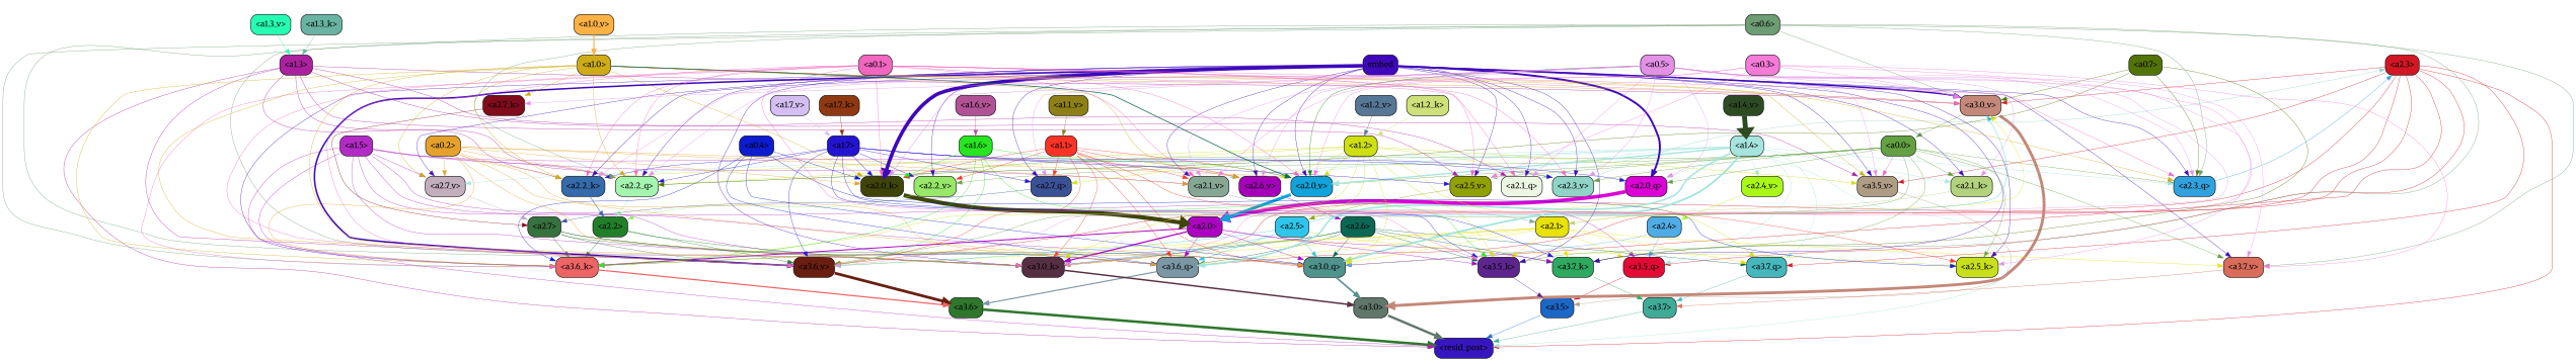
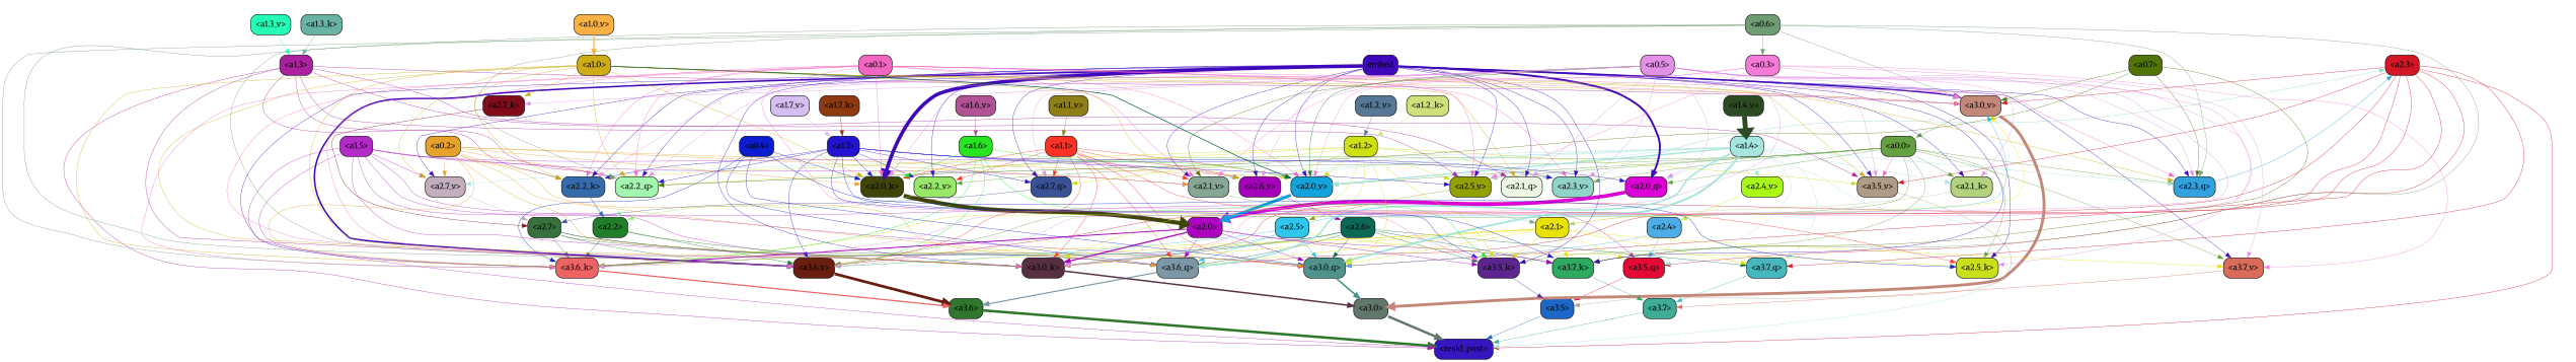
  strict digraph {
    fontname=Merriweather
    splines=true
    node [color=black fontname=Merriweather shape=box style="filled, rounded"]
    edge [color="#3f08ba" fontname=Merriweather penwidth=0.6]
    "<a3.7>" [fillcolor="#40ab97"]
    "<resid_post>" [fillcolor="#3617bf"]
    "<a3.6>" [fillcolor="#2e772d"]
    "<a3.5>" [fillcolor="#1c67c7"]
    "<a3.0>" [fillcolor="#61776c"]
    "<a2.3>" [fillcolor="#d21624"]
    "<a3.7_q>" [fillcolor="#46b7bd"]
    "<a3.6_q>" [fillcolor="#7b96a4"]
    "<a3.5_q>" [fillcolor="#e50a36"]
    "<a3.0_q>" [fillcolor="#50938c"]
    "<a3.0_k>" [fillcolor="#572f42"]
    "<a3.6_v>" [fillcolor="#681e10"]
    "<a3.5_v>" [fillcolor="#af9c85"]
    "<a3.0_v>" [fillcolor="#c38879"]
    "<a0.0>" [fillcolor="#64a142"]
    "<a1.5>" [fillcolor="#b32bc6"]
    "<a3.6_k>" [fillcolor="#ee6464"]
    "<a2.2_q>" [fillcolor="#a3f5af"]
    "<a2.7_v>" [fillcolor="#c2aebd"]
    "<a2.6_v>" [fillcolor="#a601ba"]
    "<a2.1_v>" [fillcolor="#86a794"]
    "<a2.2>" [fillcolor="#217f2a"]
    "<a2.7>" [fillcolor="#37713e"]
    "<a2.6>" [fillcolor="#0b6855"]
    "<a2.1>" [fillcolor="#e8e209"]
    "<a3.7_k>" [fillcolor="#2ea960"]
    "<a3.5_k>" [fillcolor="#5d268e"]
    "<a3.7_v>" [fillcolor="#d96c5a"]
    "<a1.4>" [fillcolor="#a5e5de"]
    "<a2.3_q>" [fillcolor="#32a2df"]
    "<a2.1_q>" [fillcolor="#ebf6e3"]
    "<a2.0_q>" [fillcolor="#db03d6"]
    "<a2.1_k>" [fillcolor="#b3d27d"]
    "<a2.5_v>" [fillcolor="#90a203"]
    "<a2.4_v>" [fillcolor="#a9f817"]
    "<a2.0_v>" [fillcolor="#11a3da"]
    "<a2.0>" [fillcolor="#ac04c1"]
    "<a2.5>" [fillcolor="#30c6eb"]
    "<a2.4>" [fillcolor="#50ace4"]
    "<a2.5_k>" [fillcolor="#c7e01b"]
    "<a1.3>" [fillcolor="#ac21a0"]
    "<a2.2_k>" [fillcolor="#356aab"]
    "<a1.1>" [fillcolor="#fb3327"]
    "<a2.7_q>" [fillcolor="#3b5195"]
    "<a2.0_k>" [fillcolor="#3f4409"]
    "<a2.2_v>" [fillcolor="#97e769"]
    "<a0.4>" [fillcolor="#0c1cce"]
    "<a0.2>" [fillcolor="#e5a12b"]
    "<a1.2>" [fillcolor="#cedf14"]
    "<a2.3_v>" [fillcolor="#90d3c7"]
    "<a1.7>" [fillcolor="#2414d2"]
    "<a0.7>" [fillcolor="#517407"]
    "<a0.6>" [fillcolor="#6e9c73"]
    embed [fillcolor="#3f08ba"]
    "<a1.6>" [fillcolor="#27e621"]
    "<a1.0>" [fillcolor="#ceac17"]
    "<a2.7_k>" [fillcolor="#800c1c"]
    "<a0.5>" [fillcolor="#e291e7"]
    "<a0.1>" [fillcolor="#f166c0"]
    "<a0.3>" [fillcolor="#f67bd8"]
    "<a1.7_k>" [fillcolor="#8f3912"]
    "<a1.3_k>" [fillcolor="#68b3a1"]
    "<a1.2_k>" [fillcolor="#cde07a"]
    "<a1.7_v>" [fillcolor="#d5bff2"]
    "<a1.6_v>" [fillcolor="#b15296"]
    "<a1.4_v>" [fillcolor="#2d4b23"]
    "<a1.3_v>" [fillcolor="#25ffb3"]
    "<a1.2_v>" [fillcolor="#567795"]
    "<a1.1_v>" [fillcolor="#8e8016"]
    "<a1.0_v>" [fillcolor="#fcb145"]
    "<a3.7>" -> "<resid_post>" [color="#40ab97" penwidth=0.6239100098609924]
    "<a3.6>" -> "<resid_post>" [color="#2e772d" penwidth=4.569062113761902]
    "<a3.5>" -> "<resid_post>" [color="#1c67c7"]
    "<a3.0>" -> "<resid_post>" [color="#61776c" penwidth=4.283544182777405]
    "<a2.3>" -> "<resid_post>" [color="#d21624"]
    "<a2.3>" -> "<a3.7_q>" [color="#d21624"]
    "<a2.3>" -> "<a3.6_q>" [color="#d21624"]
    "<a2.3>" -> "<a3.5_q>" [color="#d21624"]
    "<a2.3>" -> "<a3.0_q>" [color="#d21624"]
    "<a2.3>" -> "<a3.0_k>" [color="#d21624"]
    "<a2.3>" -> "<a3.6_v>" [color="#d21624"]
    "<a2.3>" -> "<a3.5_v>" [color="#d21624"]
    "<a2.3>" -> "<a3.0_v>" [color="#d21624"]
    "<a3.7_q>" -> "<a3.7>" [color="#46b7bd"]
    "<a3.6_q>" -> "<a3.6>" [color="#7b96a4" penwidth=2.0344843566417694]
    "<a3.5_q>" -> "<a3.5>" [color="#e50a36"]
    "<a3.0_q>" -> "<a3.0>" [color="#50938c" penwidth=2.863015294075012]
    "<a3.0_k>" -> "<a3.0>" [color="#572f42" penwidth=2.6323853135108948]
    "<a3.6_v>" -> "<a3.6>" [color="#681e10" penwidth=4.972373723983765]
    "<a3.5_v>" -> "<a3.5>" [color="#af9c85"]
    "<a3.0_v>" -> "<a3.0>" [color="#c38879" penwidth=5.1638524532318115]
    "<a3.0_v>" -> "<a0.0>" [color="#64a142"]
    "<a0.0>" -> "<a3.6_v>" [color="#64a142"]
    "<a0.0>" -> "<a3.5_v>" [color="#f166c0"]
    "<a0.0>" -> "<a3.5_k>" [color="#64a142"]
    "<a0.0>" -> "<a3.7_v>" [color="#64a142"]
    "<a0.0>" -> "<a2.3_q>" [color="#64a142"]
    "<a0.0>" -> "<a2.0_q>" [color="#64a142"]
    "<a0.0>" -> "<a2.1_k>" [color="#64a142"]
    "<a0.0>" -> "<a2.5_v>" [color="#64a142"]
    "<a0.0>" -> "<a2.0_v>" [color="#64a142"]
    "<a0.0>" -> "<a2.5_k>" [color="#64a142"]
    "<a0.0>" -> "<a2.0_k>" [color="#64a142"]
    "<a0.0>" -> "<a2.2_v>" [color="#64a142"]
    "<a0.0>" -> "<a2.3_v>" [color="#64a142"]
    "<a1.5>" -> "<resid_post>" [color="#b32bc6"]
    "<a1.5>" -> "<a3.6_q>" [color="#b32bc6"]
    "<a1.5>" -> "<a3.5_q>" [color="#b32bc6"]
    "<a1.5>" -> "<a3.0_q>" [color="#b32bc6"]
    "<a1.5>" -> "<a3.0_k>" [color="#b32bc6"]
    "<a1.5>" -> "<a3.6_k>" [color="#b32bc6"]
    "<a1.5>" -> "<a2.2_q>" [color="#b32bc6"]
    "<a1.5>" -> "<a2.7_v>" [color="#b32bc6"]
    "<a1.5>" -> "<a2.6_v>" [color="#b32bc6"]
    "<a1.5>" -> "<a2.1_v>" [color="#b32bc6"]
    "<a3.6_k>" -> "<a3.6>" [color="#ee6464" penwidth=2.1770318150520325]
    "<a2.2_q>" -> "<a2.2>" [color="#a3f5af" penwidth=0.7441773414611816]
    "<a2.7_v>" -> "<a2.7>" [color="#c2aebd"]
    "<a2.6_v>" -> "<a2.6>" [color="#a601ba"]
    "<a2.1_v>" -> "<a2.1>" [color="#86a794"]
    "<a2.2>" -> "<a3.0_k>" [color="#217f2a"]
    "<a2.2>" -> "<a3.6_v>" [color="#217f2a"]
    "<a2.2>" -> "<a3.6_k>" [color="#217f2a"]
    "<a2.7>" -> "<a3.6_q>" [color="#37713e"]
    "<a2.7>" -> "<a3.0_q>" [color="#37713e"]
    "<a2.7>" -> "<a3.0_k>" [color="#37713e"]
    "<a2.7>" -> "<a3.6_v>" [color="#37713e"]
    "<a2.7>" -> "<a3.6_k>" [color="#37713e"]
    "<a2.6>" -> "<a3.7_q>" [color="#0b6855"]
    "<a2.6>" -> "<a3.6_q>" [color="#0b6855"]
    "<a2.6>" -> "<a3.0_q>" [color="#0b6855"]
    "<a2.6>" -> "<a3.0_k>" [color="#0b6855"]
    "<a2.6>" -> "<a3.6_k>" [color="#0b6855"]
    "<a2.6>" -> "<a3.7_k>" [color="#0b6855"]
    "<a2.6>" -> "<a3.5_k>" [color="#0b6855"]
    "<a2.1>" -> "<a3.7_q>" [color="#e8e209"]
    "<a2.1>" -> "<a3.6_q>" [color="#e8e209"]
    "<a2.1>" -> "<a3.5_q>" [color="#e8e209"]
    "<a2.1>" -> "<a3.0_q>" [color="#e8e209"]
    "<a2.1>" -> "<a3.0_k>" [color="#e8e209"]
    "<a2.1>" -> "<a3.6_v>" [color="#e8e209"]
    "<a2.1>" -> "<a3.0_v>" [color="#e8e209"]
    "<a2.1>" -> "<a3.6_k>" [color="#e8e209"]
    "<a2.1>" -> "<a3.7_k>" [color="#e8e209"]
    "<a2.1>" -> "<a3.5_k>" [color="#e8e209"]
    "<a2.1>" -> "<a3.7_v>" [color="#e8e209"]
    "<a3.7_k>" -> "<a3.7>" [color="#2ea960"]
    "<a3.5_k>" -> "<a3.5>" [color="#5d268e"]
    "<a3.7_v>" -> "<a3.7>" [color="#d96c5a"]
    "<a1.4>" -> "<resid_post>" [color="#a5e5de"]
    "<a1.4>" -> "<a3.7_q>" [color="#a5e5de"]
    "<a1.4>" -> "<a3.6_q>" [color="#a5e5de" penwidth=2.7536282539367676]
    "<a1.4>" -> "<a3.5_q>" [color="#a5e5de"]
    "<a1.4>" -> "<a3.0_q>" [color="#a5e5de" penwidth=3.3369133472442627]
    "<a1.4>" -> "<a2.2_q>" [color="#a5e5de"]
    "<a1.4>" -> "<a2.7_v>" [color="#a5e5de"]
    "<a1.4>" -> "<a2.6_v>" [color="#a5e5de"]
    "<a1.4>" -> "<a2.1_v>" [color="#a5e5de"]
    "<a1.4>" -> "<a2.3_q>" [color="#a5e5de"]
    "<a1.4>" -> "<a2.1_q>" [color="#a5e5de"]
    "<a1.4>" -> "<a2.0_q>" [color="#a5e5de"]
    "<a1.4>" -> "<a2.1_k>" [color="#a5e5de"]
    "<a1.4>" -> "<a2.5_v>" [color="#a5e5de"]
    "<a1.4>" -> "<a2.4_v>" [color="#a5e5de"]
    "<a1.4>" -> "<a2.0_v>" [color="#a5e5de" penwidth=2.2818827629089355]
    "<a2.3_q>" -> "<a2.3>" [color="#32a2df"]
    "<a2.1_q>" -> "<a2.1>" [color="#ebf6e3"]
    "<a2.0_q>" -> "<a2.0>" [color="#db03d6" penwidth=6.422367453575134]
    "<a2.1_k>" -> "<a2.1>" [color="#b3d27d"]
    "<a2.5_v>" -> "<a2.5>" [color="#90a203"]
    "<a2.4_v>" -> "<a2.4>" [color="#a9f817"]
    "<a2.0_v>" -> "<a2.0>" [color="#11a3da" penwidth=5.395828627049923]
    "<a2.0>" -> "<a3.6_q>" [color="#ac04c1"]
    "<a2.0>" -> "<a3.0_q>" [color="#ac04c1"]
    "<a2.0>" -> "<a3.0_k>" [color="#ac04c1" penwidth=2.239806979894638]
    "<a2.0>" -> "<a3.6_k>" [color="#ac04c1" penwidth=1.7047871947288513]
    "<a2.0>" -> "<a3.7_k>" [color="#ac04c1"]
    "<a2.0>" -> "<a3.5_k>" [color="#ac04c1"]
    "<a2.5>" -> "<a3.6_q>" [color="#30c6eb"]
    "<a2.5>" -> "<a3.0_q>" [color="#30c6eb"]
    "<a2.5>" -> "<a3.0_k>" [color="#30c6eb"]
    "<a2.5>" -> "<a3.6_v>" [color="#30c6eb"]
    "<a2.5>" -> "<a3.0_v>" [color="#30c6eb"]
    "<a2.5>" -> "<a2.5_k>" [color="#c7e01b"]
    "<a2.4>" -> "<a3.5_q>" [color="#50ace4"]
    "<a2.4>" -> "<a3.0_q>" [color="#50ace4"]
    "<a1.3>" -> "<resid_post>" [color="#ac21a0"]
    "<a1.3>" -> "<a3.6_v>" [color="#ac21a0"]
    "<a1.3>" -> "<a3.5_v>" [color="#ac21a0"]
    "<a1.3>" -> "<a3.0_v>" [color="#ac21a0"]
    "<a1.3>" -> "<a2.2_q>" [color="#ac21a0"]
    "<a1.3>" -> "<a2.1_q>" [color="#ac21a0"]
    "<a1.3>" -> "<a2.5_v>" [color="#ac21a0"]
    "<a1.3>" -> "<a2.2_k>" [color="#ac21a0"]
    "<a2.2_k>" -> "<a2.2>" [color="#356aab" penwidth=0.8810110092163086]
    "<a1.1>" -> "<a3.6_q>" [color="#fb3327"]
    "<a1.1>" -> "<a3.0_q>" [color="#fb3327"]
    "<a1.1>" -> "<a3.0_k>" [color="#fb3327"]
    "<a1.1>" -> "<a3.6_v>" [color="#fb3327"]
    "<a1.1>" -> "<a2.6_v>" [color="#fb3327"]
    "<a1.1>" -> "<a2.1_v>" [color="#fb3327"]
    "<a1.1>" -> "<a2.0_v>" [color="#fb3327"]
    "<a1.1>" -> "<a2.5_k>" [color="#fb3327"]
    "<a1.1>" -> "<a2.7_q>" [color="#fb3327"]
    "<a1.1>" -> "<a2.0_k>" [color="#fb3327"]
    "<a1.1>" -> "<a2.2_v>" [color="#fb3327"]
    "<a2.7_q>" -> "<a2.7>" [color="#3b5195"]
    "<a2.0_k>" -> "<a2.0>" [color="#3f4409" penwidth=7.398894429206848]
    "<a2.2_v>" -> "<a2.2>" [color="#97e769"]
    "<a0.4>" -> "<a3.6_q>" [color="#0c1cce"]
    "<a0.4>" -> "<a3.0_q>" [color="#0c1cce"]
    "<a0.4>" -> "<a3.6_k>" [color="#0c1cce"]
    "<a0.4>" -> "<a2.5_k>" [color="#0c1cce"]
    "<a0.4>" -> "<a2.0_k>" [color="#0c1cce"]
    "<a0.2>" -> "<a3.6_q>" [color="#e5a12b"]
    "<a0.2>" -> "<a3.0_q>" [color="#e5a12b"]
    "<a0.2>" -> "<a3.0_k>" [color="#e5a12b"]
    "<a0.2>" -> "<a3.6_k>" [color="#e5a12b"]
    "<a0.2>" -> "<a2.2_q>" [color="#e5a12b"]
    "<a0.2>" -> "<a2.7_v>" [color="#e5a12b"]
    "<a0.2>" -> "<a2.1_v>" [color="#e5a12b"]
    "<a0.2>" -> "<a2.0_v>" [color="#e5a12b"]
    "<a0.2>" -> "<a2.2_k>" [color="#e5a12b"]
    "<a0.2>" -> "<a2.0_k>" [color="#e5a12b"]
    "<a1.2>" -> "<a3.0_q>" [color="#cedf14"]
    "<a1.2>" -> "<a3.0_k>" [color="#cedf14"]
    "<a1.2>" -> "<a3.5_v>" [color="#cedf14"]
    "<a1.2>" -> "<a3.6_k>" [color="#cedf14"]
    "<a1.2>" -> "<a2.2_q>" [color="#cedf14"]
    "<a1.2>" -> "<a2.6_v>" [color="#cedf14"]
    "<a1.2>" -> "<a3.5_k>" [color="#cedf14"]
-   "<a1.2>" -> "<a3.7_q>" [color="#cedf14"]
+   "<a1.2>" -> "<a2.5_v>" [color="#cedf14"]
    "<a1.2>" -> "<a2.0_v>" [color="#cedf14"]
    "<a1.2>" -> "<a2.2_k>" [color="#cedf14"]
    "<a1.2>" -> "<a2.7_q>" [color="#cedf14"]
    "<a1.2>" -> "<a2.3_v>" [color="#cedf14"]
    "<a2.3_v>" -> "<a2.3>" [color="#90d3c7"]
    "<a1.7>" -> "<a3.6_v>" [color="#2414d2"]
    "<a1.7>" -> "<a2.2_q>" [color="#2414d2"]
    "<a1.7>" -> "<a3.7_k>" [color="#2414d2"]
    "<a1.7>" -> "<a3.5_k>" [color="#2414d2"]
    "<a1.7>" -> "<a2.0_q>" [color="#2414d2"]
    "<a1.7>" -> "<a2.5_v>" [color="#2414d2"]
    "<a1.7>" -> "<a2.2_k>" [color="#2414d2"]
    "<a1.7>" -> "<a2.7_q>" [color="#2414d2"]
    "<a1.7>" -> "<a2.0_k>" [color="#2414d2"]
    "<a1.7>" -> "<a2.2_v>" [color="#2414d2"]
    "<a1.7>" -> "<a2.3_v>" [color="#2414d2"]
    "<a0.7>" -> "<a3.0_v>" [color="#517407"]
    "<a0.7>" -> "<a2.2_q>" [color="#517407"]
    "<a0.7>" -> "<a3.7_k>" [color="#517407"]
    "<a0.7>" -> "<a2.3_q>" [color="#517407"]
    "<a0.6>" -> "<a3.0_k>" [color="#6e9c73"]
    "<a0.6>" -> "<a3.6_v>" [color="#6e9c73"]
    "<a0.6>" -> "<a3.0_v>" [color="#6e9c73"]
    "<a0.6>" -> "<a3.6_k>" [color="#6e9c73"]
    "<a0.6>" -> "<a2.2_q>" [color="#6e9c73"]
    "<a0.6>" -> "<a3.7_k>" [color="#6e9c73"]
-   "<a0.6>" -> "<a3.7_v>" [color="#6e9c73"]
+   "<a0.6>" -> "<a0.3>" [color="#6e9c73"]
    "<a0.6>" -> "<a2.3_q>" [color="#6e9c73"]
    embed -> "<a3.0_k>"
    embed -> "<a3.6_v>" [penwidth=2.7369276881217957]
    embed -> "<a3.5_v>"
    embed -> "<a3.0_v>" [penwidth=2.5778204202651978]
    embed -> "<a3.6_k>"
    embed -> "<a2.2_q>"
    embed -> "<a2.7_v>"
    embed -> "<a2.6_v>"
    embed -> "<a2.1_v>"
    embed -> "<a3.7_k>"
    embed -> "<a3.5_k>"
    embed -> "<a3.7_v>"
    embed -> "<a2.3_q>"
    embed -> "<a2.1_q>"
    embed -> "<a2.0_q>" [penwidth=3.459219217300415]
    embed -> "<a2.1_k>"
    embed -> "<a2.5_v>"
    embed -> "<a2.0_v>"
    embed -> "<a2.5_k>"
    embed -> "<a2.2_k>" [penwidth=0.6363201141357422]
    embed -> "<a2.7_q>"
    embed -> "<a2.0_k>" [penwidth=6.407642982900143]
    embed -> "<a2.2_v>" [penwidth=0.6175012588500977]
    embed -> "<a2.3_v>"
    "<a1.6>" -> "<a3.6_v>" [color="#27e621"]
    "<a1.6>" -> "<a3.6_k>" [color="#27e621"]
    "<a1.6>" -> "<a3.5_k>" [color="#27e621"]
    "<a1.6>" -> "<a2.0_v>" [color="#27e621"]
    "<a1.6>" -> "<a2.0_k>" [color="#27e621"]
    "<a1.0>" -> "<a3.0_k>" [color="#ceac17"]
    "<a1.0>" -> "<a3.6_v>" [color="#ceac17"]
    "<a1.0>" -> "<a3.5_v>" [color="#ceac17"]
    "<a1.0>" -> "<a3.0_v>" [color="#ceac17"]
    "<a1.0>" -> "<a3.6_k>" [color="#ceac17"]
    "<a1.0>" -> "<a2.2_q>" [color="#ceac17"]
    "<a1.0>" -> "<a2.7_v>" [color="#ceac17"]
    "<a1.0>" -> "<a2.6_v>" [color="#ceac17"]
    "<a1.0>" -> "<a2.3_q>" [color="#ceac17"]
-   "<a1.0>" -> "<a2.1_q>" [color="#f166c0"]
+   "<a1.0>" -> "<a2.1_q>" [color="#ceac17"]
    "<a1.0>" -> "<a2.0_v>" [color="#0b6855" penwidth=1.2978954315185547]
    "<a1.0>" -> "<a2.2_k>" [color="#ceac17"]
    "<a1.0>" -> "<a2.0_k>" [color="#ceac17"]
    "<a1.0>" -> "<a2.7_k>" [color="#ceac17"]
    "<a2.7_k>" -> "<a2.7>" [color="#800c1c"]
    "<a0.5>" -> "<a3.6_v>" [color="#e291e7"]
    "<a0.5>" -> "<a3.5_v>" [color="#e291e7"]
    "<a0.5>" -> "<a3.0_v>" [color="#e291e7"]
+   "<a0.5>" -> "<a3.6_k>" [color="#e291e7"]
    "<a0.5>" -> "<a2.2_q>" [color="#e291e7"]
    "<a0.5>" -> "<a2.6_v>" [color="#e291e7"]
-   "<a0.5>" -> "<a2.1_v>" [color="#e291e7"]
+   "<a0.5>" -> "<a2.1_v>" [color="#517407"]
    "<a0.5>" -> "<a3.7_v>" [color="#e291e7"]
    "<a0.5>" -> "<a2.3_q>" [color="#e291e7"]
    "<a0.5>" -> "<a2.1_q>" [color="#e291e7"]
    "<a0.5>" -> "<a2.0_q>" [color="#e291e7"]
    "<a0.5>" -> "<a2.1_k>" [color="#e291e7"]
    "<a0.5>" -> "<a2.0_v>" [color="#217f2a"]
    "<a0.5>" -> "<a2.5_k>" [color="#e291e7"]
    "<a0.5>" -> "<a2.2_k>" [color="#e291e7"]
    "<a0.5>" -> "<a2.7_q>" [color="#e291e7"]
    "<a0.5>" -> "<a2.0_k>" [color="#e291e7" penwidth=0.7721366882324219]
    "<a0.5>" -> "<a2.3_v>" [color="#e291e7"]
    "<a0.5>" -> "<a2.7_k>" [color="#e291e7"]
    "<a0.1>" -> "<a3.0_k>" [color="#f166c0"]
    "<a0.1>" -> "<a3.6_v>" [color="#f166c0"]
    "<a0.1>" -> "<a3.0_v>" [color="#f166c0"]
    "<a0.1>" -> "<a3.6_k>" [color="#f166c0"]
    "<a0.1>" -> "<a2.2_q>" [color="#f166c0"]
    "<a0.1>" -> "<a2.1_v>" [color="#f166c0"]
    "<a0.1>" -> "<a3.5_k>" [color="#f166c0"]
    "<a0.1>" -> "<a2.3_q>" [color="#f166c0"]
    "<a0.1>" -> "<a2.5_v>" [color="#f166c0"]
    "<a0.1>" -> "<a2.0_v>" [color="#f166c0"]
    "<a0.1>" -> "<a2.2_k>" [color="#f166c0"]
    "<a0.1>" -> "<a2.0_k>" [color="#f166c0"]
    "<a0.1>" -> "<a2.3_v>" [color="#f166c0"]
    "<a0.3>" -> "<a3.0_k>" [color="#f67bd8"]
    "<a0.3>" -> "<a3.0_v>" [color="#f67bd8"]
    "<a0.3>" -> "<a2.1_v>" [color="#f67bd8"]
    "<a0.3>" -> "<a3.7_v>" [color="#f67bd8"]
    "<a0.3>" -> "<a2.5_v>" [color="#f67bd8"]
    "<a0.3>" -> "<a2.0_v>" [color="#f67bd8"]
    "<a1.7_k>" -> "<a1.7>" [color="#8f3912"]
    "<a1.3_k>" -> "<a1.3>" [color="#68b3a1"]
    "<a1.2_k>" -> "<a1.2>" [color="#cde07a"]
    "<a1.7_v>" -> "<a1.7>" [color="#d5bff2"]
    "<a1.6_v>" -> "<a1.6>" [color="#b15296"]
    "<a1.4_v>" -> "<a1.4>" [color="#2d4b23" penwidth=8.774570226669312]
    "<a1.3_v>" -> "<a1.3>" [color="#25ffb3"]
    "<a1.2_v>" -> "<a1.2>" [color="#567795"]
    "<a1.1_v>" -> "<a1.1>" [color="#8e8016"]
    "<a1.0_v>" -> "<a1.0>" [color="#fcb145" penwidth=2.0497570037841797]
  }
